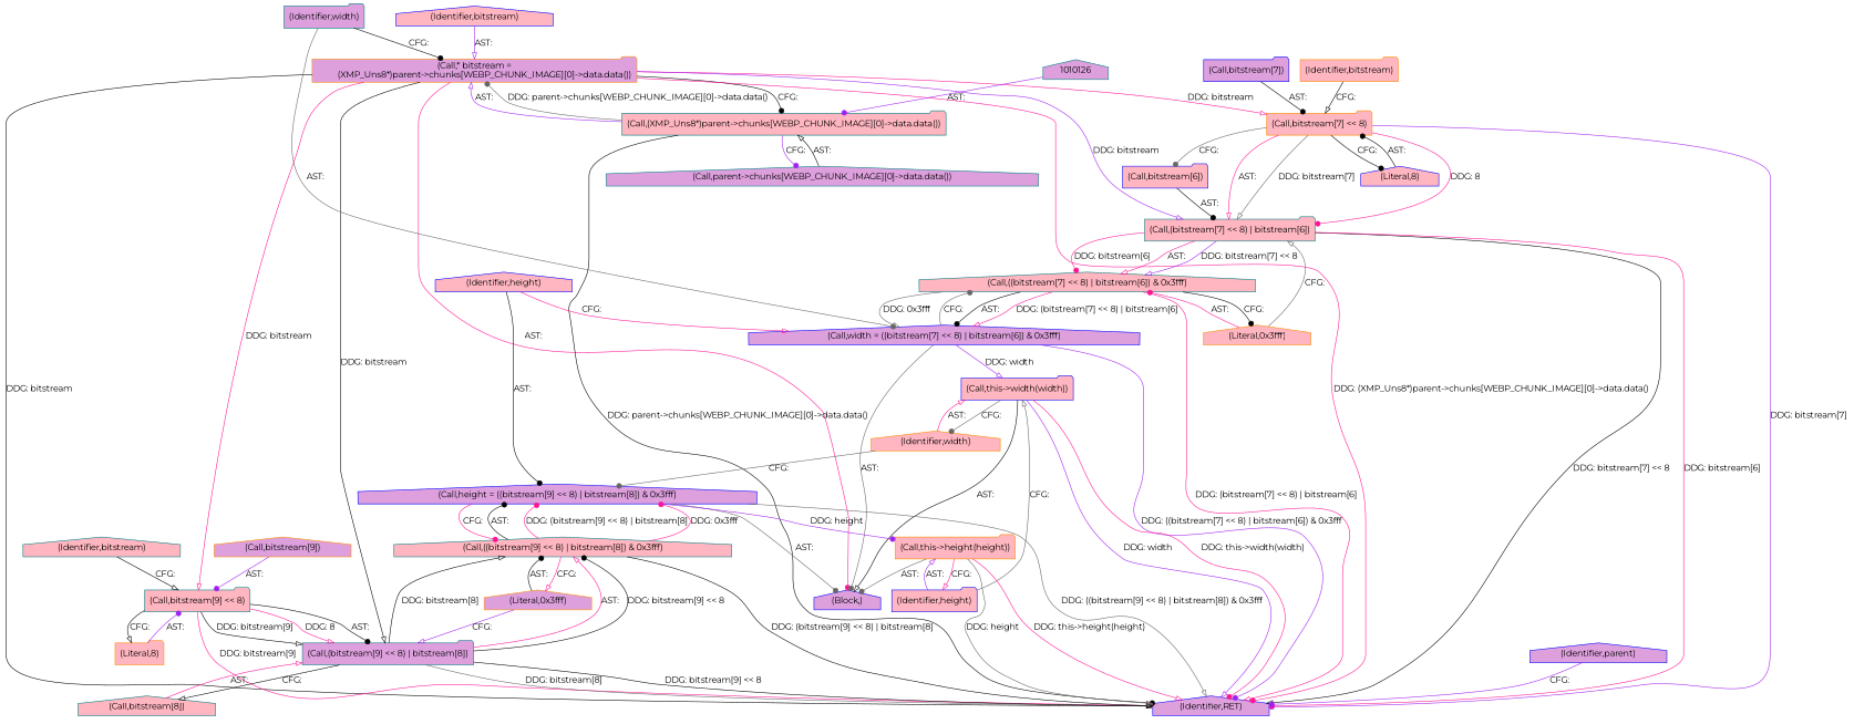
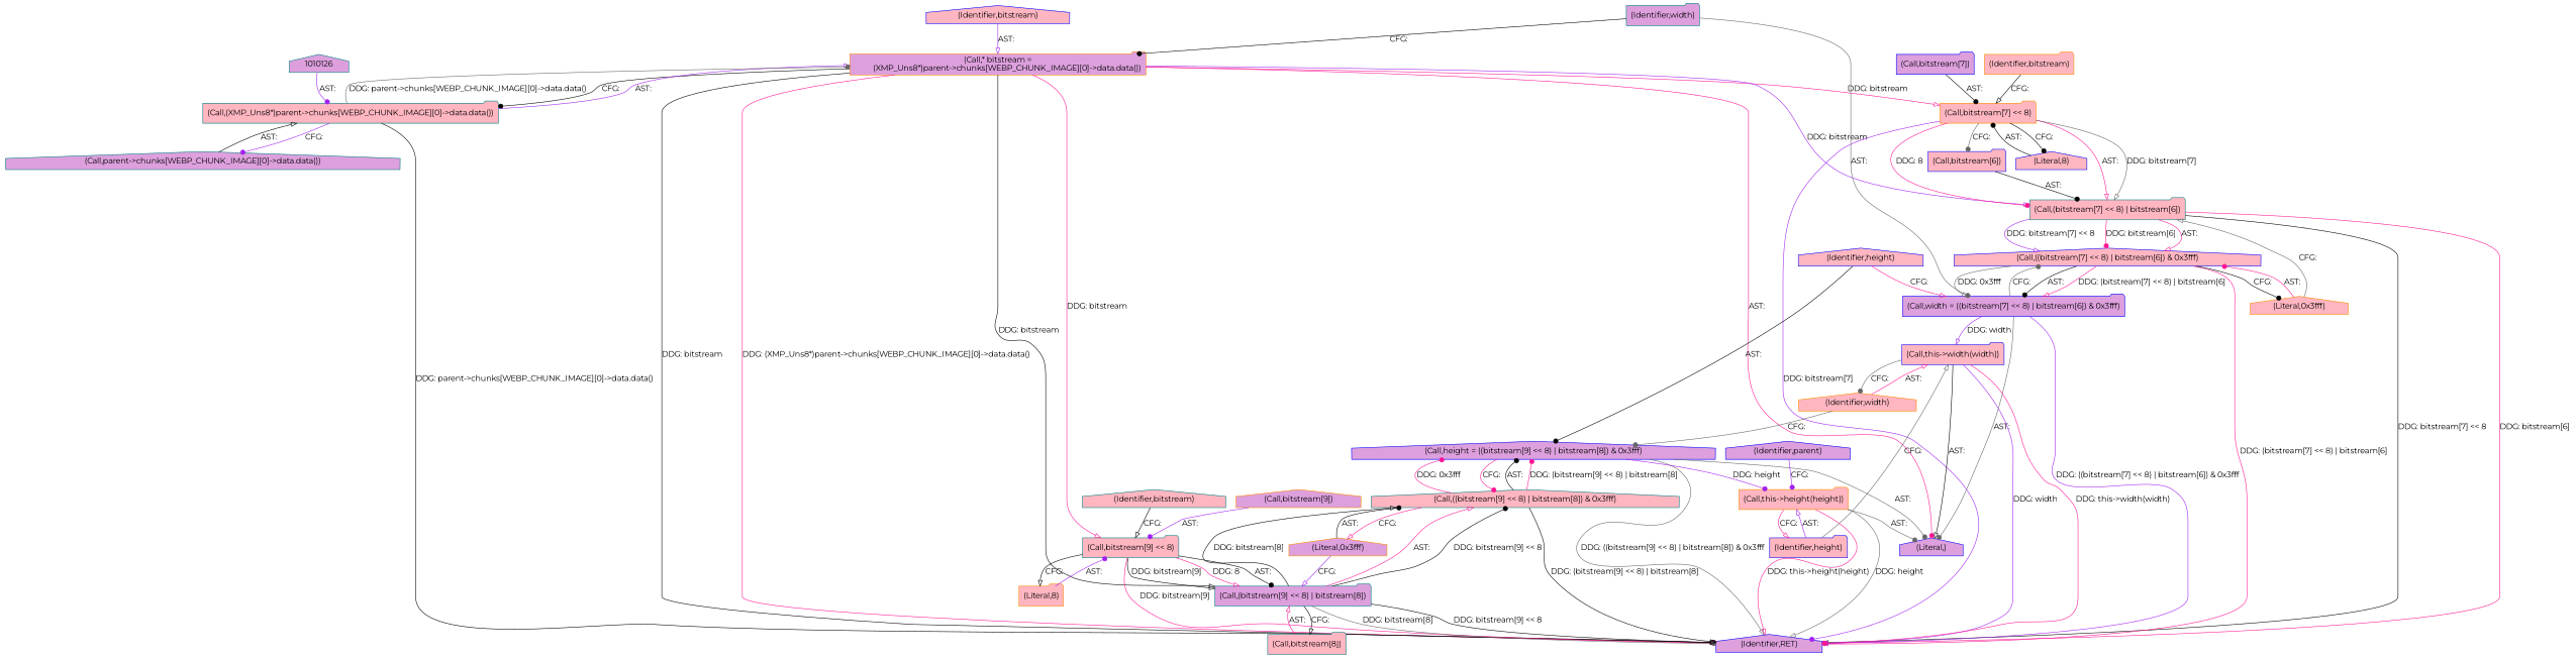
  digraph {
    fontname=Montserrat
    node [color=blue fillcolor=lightpink fontname=Montserrat shape=house style=filled]
    edge [arrowhead=dot color=black fontname=Montserrat]
    n1 [color=darkorange fillcolor=plum label="(Call,* bitstream =\n         (XMP_Uns8*)parent->chunks[WEBP_CHUNK_IMAGE][0]->data.data())" shape=folder]
    n2 [color=teal label="(Call,(XMP_Uns8*)parent->chunks[WEBP_CHUNK_IMAGE][0]->data.data())" shape=folder]
    n3 [color=darkorange label="(Call,bitstream[7] << 8)" shape=folder]
    n4 [color=teal label="(Call,(bitstream[7] << 8) | bitstream[6])" shape=folder]
    n5 [color=teal label="(Call,bitstream[9] << 8)" shape=folder]
    n6 [color=teal fillcolor=plum label="(Call,(bitstream[9] << 8) | bitstream[8])" shape=folder]
-   n7 [fillcolor=plum label="(Block,)"]
+   n7 [fillcolor=plum label="(Literal,)"]
    n8 [fillcolor=plum label="(Identifier,RET)"]
    n9 [color=teal fillcolor=plum label="(Call,parent->chunks[WEBP_CHUNK_IMAGE][0]->data.data())"]
    n10 [label="(Literal,8)"]
    n11 [label="(Call,bitstream[6])" shape=folder]
-   n12 [color=teal label="(Call,((bitstream[7] << 8) | bitstream[6]) & 0x3fff)"]
+   n12 [label="(Call,((bitstream[7] << 8) | bitstream[6]) & 0x3fff)"]
    n13 [color=darkorange label="(Literal,8)" shape=folder]
    n14 [color=teal label="(Call,((bitstream[9] << 8) | bitstream[8]) & 0x3fff)"]
-   n15 [color=teal label="(Call,bitstream[8])"]
-   n16 [fillcolor=plum label="(Call,width = ((bitstream[7] << 8) | bitstream[6]) & 0x3fff)"]
+   n15 [color=teal label="(Call,bitstream[8])" shape=folder]
+   n16 [fillcolor=plum label="(Call,width = ((bitstream[7] << 8) | bitstream[6]) & 0x3fff)" shape=folder]
    n17 [color=darkorange label="(Literal,0x3fff)"]
    n18 [label="(Call,this->width(width))" shape=folder]
    n19 [color=darkorange label="(Identifier,width)"]
    n20 [fillcolor=plum label="(Call,height = ((bitstream[9] << 8) | bitstream[8]) & 0x3fff)"]
    n21 [color=darkorange fillcolor=plum label="(Literal,0x3fff)"]
    n22 [color=darkorange label="(Call,this->height(height))" shape=folder]
    n23 [label="(Identifier,height)" shape=folder]
    n24 [fillcolor=plum label="(Identifier,parent)"]
    n25 [color=teal fillcolor=plum label="(Identifier,width)" shape=folder]
    n26 [color=darkorange fillcolor=plum label="(Call,bitstream[9])"]
    n27 [fillcolor=plum label="(Call,bitstream[7])" shape=folder]
    n28 [color=teal label="(Identifier,bitstream)"]
    n29 [color=darkorange label="(Identifier,bitstream)" shape=folder]
    n30 [label="(Identifier,height)"]
    n31 [label="(Identifier,bitstream)"]
    n32 [color=teal fillcolor=plum label=1010126]
    n1 -> n2 [label="CFG: "]
    n1 -> n3 [arrowhead=onormal color=deeppink label="DDG: bitstream"]
    n1 -> n4 [arrowhead=onormal color=purple label="DDG: bitstream"]
    n1 -> n5 [arrowhead=onormal color=deeppink label="DDG: bitstream"]
    n1 -> n6 [arrowhead=onormal label="DDG: bitstream"]
    n1 -> n7 [color=deeppink label="AST: "]
    n1 -> n8 [color=deeppink label="DDG: (XMP_Uns8*)parent->chunks[WEBP_CHUNK_IMAGE][0]->data.data()"]
    n1 -> n8 [arrowhead=onormal label="DDG: bitstream"]
    n2 -> n1 [arrowhead=onormal color=purple label="AST: "]
    n2 -> n1 [color=gray40 label="DDG: parent->chunks[WEBP_CHUNK_IMAGE][0]->data.data()"]
    n2 -> n8 [label="DDG: parent->chunks[WEBP_CHUNK_IMAGE][0]->data.data()"]
    n2 -> n9 [color=purple label="CFG: "]
    n3 -> n4 [arrowhead=onormal color=deeppink label="AST: "]
    n3 -> n4 [arrowhead=onormal color=gray40 label="DDG: bitstream[7]"]
    n3 -> n4 [color=deeppink label="DDG: 8"]
    n3 -> n8 [color=purple label="DDG: bitstream[7]"]
    n3 -> n10 [label="CFG: "]
    n3 -> n11 [color=gray40 label="CFG: "]
    n4 -> n8 [arrowhead=onormal label="DDG: bitstream[7] << 8"]
    n4 -> n8 [color=deeppink label="DDG: bitstream[6]"]
    n4 -> n12 [arrowhead=onormal color=deeppink label="AST: "]
    n4 -> n12 [arrowhead=onormal color=purple label="DDG: bitstream[7] << 8"]
    n4 -> n12 [color=deeppink label="DDG: bitstream[6]"]
    n5 -> n6 [label="AST: "]
    n5 -> n6 [arrowhead=onormal label="DDG: bitstream[9]"]
    n5 -> n6 [arrowhead=onormal color=deeppink label="DDG: 8"]
    n5 -> n8 [color=deeppink label="DDG: bitstream[9]"]
    n5 -> n13 [arrowhead=onormal label="CFG: "]
    n6 -> n8 [color=gray40 label="DDG: bitstream[8]"]
    n6 -> n8 [arrowhead=onormal label="DDG: bitstream[9] << 8"]
    n6 -> n14 [arrowhead=onormal color=deeppink label="AST: "]
    n6 -> n14 [label="DDG: bitstream[9] << 8"]
    n6 -> n14 [arrowhead=onormal label="DDG: bitstream[8]"]
    n6 -> n15 [arrowhead=onormal label="CFG: "]
    n9 -> n2 [arrowhead=onormal label="AST: "]
    n10 -> n3 [label="AST: "]
    n11 -> n4 [label="AST: "]
    n12 -> n8 [arrowhead=onormal color=deeppink label="DDG: (bitstream[7] << 8) | bitstream[6]"]
    n12 -> n16 [label="AST: "]
    n12 -> n16 [arrowhead=onormal color=deeppink label="DDG: (bitstream[7] << 8) | bitstream[6]"]
    n12 -> n16 [arrowhead=onormal color=gray40 label="DDG: 0x3fff"]
    n12 -> n17 [label="CFG: "]
    n13 -> n5 [color=purple label="AST: "]
    n14 -> n8 [arrowhead=onormal label="DDG: (bitstream[9] << 8) | bitstream[8]"]
    n14 -> n20 [label="AST: "]
    n14 -> n20 [color=deeppink label="DDG: (bitstream[9] << 8) | bitstream[8]"]
    n14 -> n20 [color=deeppink label="DDG: 0x3fff"]
    n14 -> n21 [arrowhead=onormal color=deeppink label="CFG: "]
    n15 -> n6 [arrowhead=onormal color=deeppink label="AST: "]
    n16 -> n7 [color=gray40 label="AST: "]
    n16 -> n8 [color=purple label="DDG: ((bitstream[7] << 8) | bitstream[6]) & 0x3fff"]
    n16 -> n12 [color=gray40 label="CFG: "]
    n16 -> n18 [arrowhead=onormal color=purple label="DDG: width"]
    n17 -> n4 [arrowhead=onormal color=gray40 label="CFG: "]
    n17 -> n12 [color=deeppink label="AST: "]
    n18 -> n7 [arrowhead=onormal label="AST: "]
    n18 -> n8 [arrowhead=onormal color=purple label="DDG: width"]
    n18 -> n8 [color=deeppink label="DDG: this->width(width)"]
    n18 -> n19 [color=gray40 label="CFG: "]
    n19 -> n18 [arrowhead=onormal color=deeppink label="AST: "]
    n19 -> n20 [color=gray40 label="CFG: "]
    n20 -> n7 [color=gray40 label="AST: "]
    n20 -> n8 [arrowhead=onormal color=gray40 label="DDG: ((bitstream[9] << 8) | bitstream[8]) & 0x3fff"]
    n20 -> n14 [color=deeppink label="CFG: "]
    n20 -> n22 [color=purple label="DDG: height"]
    n21 -> n6 [arrowhead=onormal color=purple label="CFG: "]
    n21 -> n14 [label="AST: "]
    n22 -> n7 [color=gray40 label="AST: "]
    n22 -> n8 [arrowhead=onormal color=gray40 label="DDG: height"]
    n22 -> n8 [arrowhead=onormal color=deeppink label="DDG: this->height(height)"]
    n22 -> n23 [arrowhead=onormal color=deeppink label="CFG: "]
    n23 -> n18 [arrowhead=onormal color=gray40 label="CFG: "]
    n23 -> n22 [arrowhead=onormal color=purple label="AST: "]
-   n24 -> n8 [color=purple label="CFG: "]
+   n24 -> n22 [color=purple label="CFG: "]
    n25 -> n1 [label="CFG: "]
    n25 -> n16 [color=gray40 label="AST: "]
    n26 -> n5 [color=purple label="AST: "]
    n27 -> n3 [label="AST: "]
    n28 -> n5 [arrowhead=onormal label="CFG: "]
    n29 -> n3 [arrowhead=onormal label="CFG: "]
    n30 -> n16 [arrowhead=onormal color=deeppink label="CFG: "]
    n30 -> n20 [label="AST: "]
    n31 -> n1 [arrowhead=onormal color=purple label="AST: "]
    n32 -> n2 [color=purple label="AST: "]
  }
